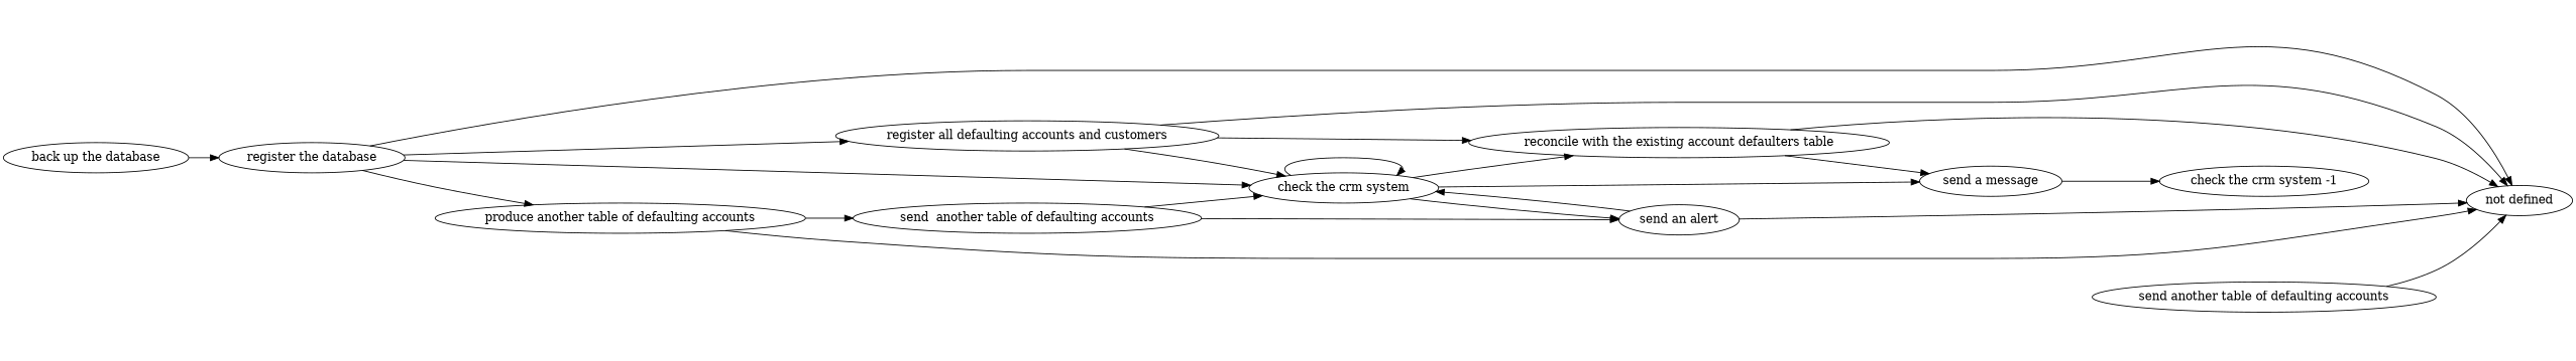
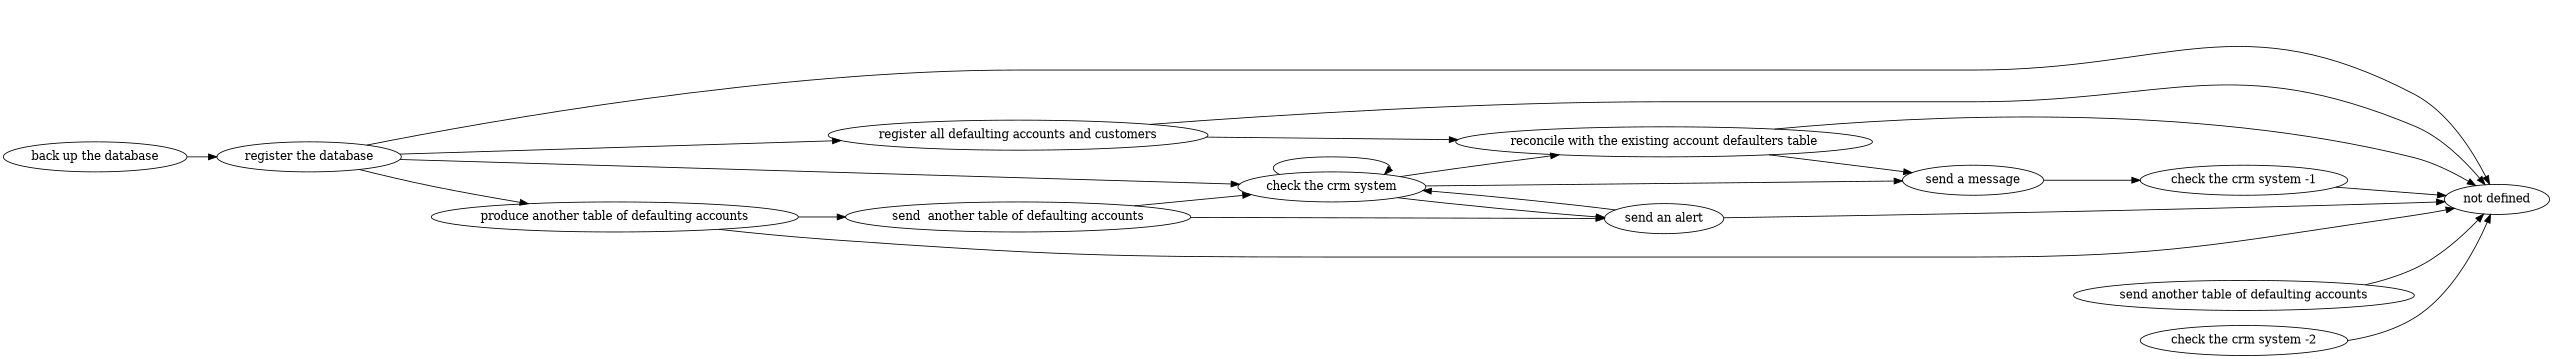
  digraph {
    rankdir=LR
    edge [attrs="{'type': 'flow', 'label': 'flow'}"]
    "back up the database" [attrs="{'type': 'Activity', 'label': 'back up the database'}"]
    n2 [attrs="{'type': 'Activity', 'label': 'check the database'}" label="register the database"]
    "not defined" [attrs="{'type': 'Actor', 'label': 'not defined'}"]
    "check the crm system" [attrs="{'type': 'Activity', 'label': 'check the crm system'}"]
    "register all defaulting accounts and customers" [attrs="{'type': 'Activity', 'label': 'register all defaulting accounts and customers'}"]
    "produce another table of defaulting accounts" [attrs="{'type': 'Activity', 'label': 'produce another table of defaulting accounts'}"]
    "send an alert" [attrs="{'type': 'Activity', 'label': 'send an alert'}"]
    "reconcile with the existing account defaulters table" [attrs="{'type': 'Activity', 'label': 'reconcile with the existing account defaulters table'}"]
    "send a message" [attrs="{'type': 'Activity', 'label': 'send a message'}"]
    "send  another table of defaulting accounts" [attrs="{'type': 'Activity', 'label': 'send  another table of defaulting accounts'}"]
    "check the crm system -1" [attrs="{'type': 'Activity', 'label': 'check the crm system -1'}"]
    "send another table of defaulting accounts" [attrs="{'type': 'Activity', 'label': 'send another table of defaulting accounts'}"]
+   "check the crm system -2" [attrs="{'type': 'Activity', 'label': 'check the crm system -2'}"]
    "back up the database" -> n2
    n2 -> "not defined" [attrs="{'type': 'actor performer', 'label': 'actor performer'}"]
    n2 -> "check the crm system"
    n2 -> "register all defaulting accounts and customers"
    n2 -> "produce another table of defaulting accounts"
    "check the crm system" -> "check the crm system"
    "check the crm system" -> "send an alert"
    "check the crm system" -> "reconcile with the existing account defaulters table"
    "check the crm system" -> "send a message"
    "register all defaulting accounts and customers" -> "not defined" [attrs="{'type': 'actor performer', 'label': 'actor performer'}"]
-   "register all defaulting accounts and customers" -> "check the crm system"
    "register all defaulting accounts and customers" -> "reconcile with the existing account defaulters table"
    "produce another table of defaulting accounts" -> "not defined" [attrs="{'type': 'actor performer', 'label': 'actor performer'}"]
    "produce another table of defaulting accounts" -> "send  another table of defaulting accounts"
    "send an alert" -> "not defined" [attrs="{'type': 'actor performer', 'label': 'actor performer'}"]
    "send an alert" -> "check the crm system"
    "reconcile with the existing account defaulters table" -> "not defined" [attrs="{'type': 'actor performer', 'label': 'actor performer'}"]
    "reconcile with the existing account defaulters table" -> "send a message"
    "send a message" -> "check the crm system -1" [attrs="{'type': 'actor performer', 'label': 'actor performer'}"]
    "send  another table of defaulting accounts" -> "check the crm system"
    "send  another table of defaulting accounts" -> "send an alert"
+   "check the crm system -1" -> "not defined" [attrs="{'type': 'actor performer', 'label': 'actor performer'}"]
    "send another table of defaulting accounts" -> "not defined" [attrs="{'type': 'actor performer', 'label': 'actor performer'}"]
+   "check the crm system -2" -> "not defined" [attrs="{'type': 'actor performer', 'label': 'actor performer'}"]
  }
